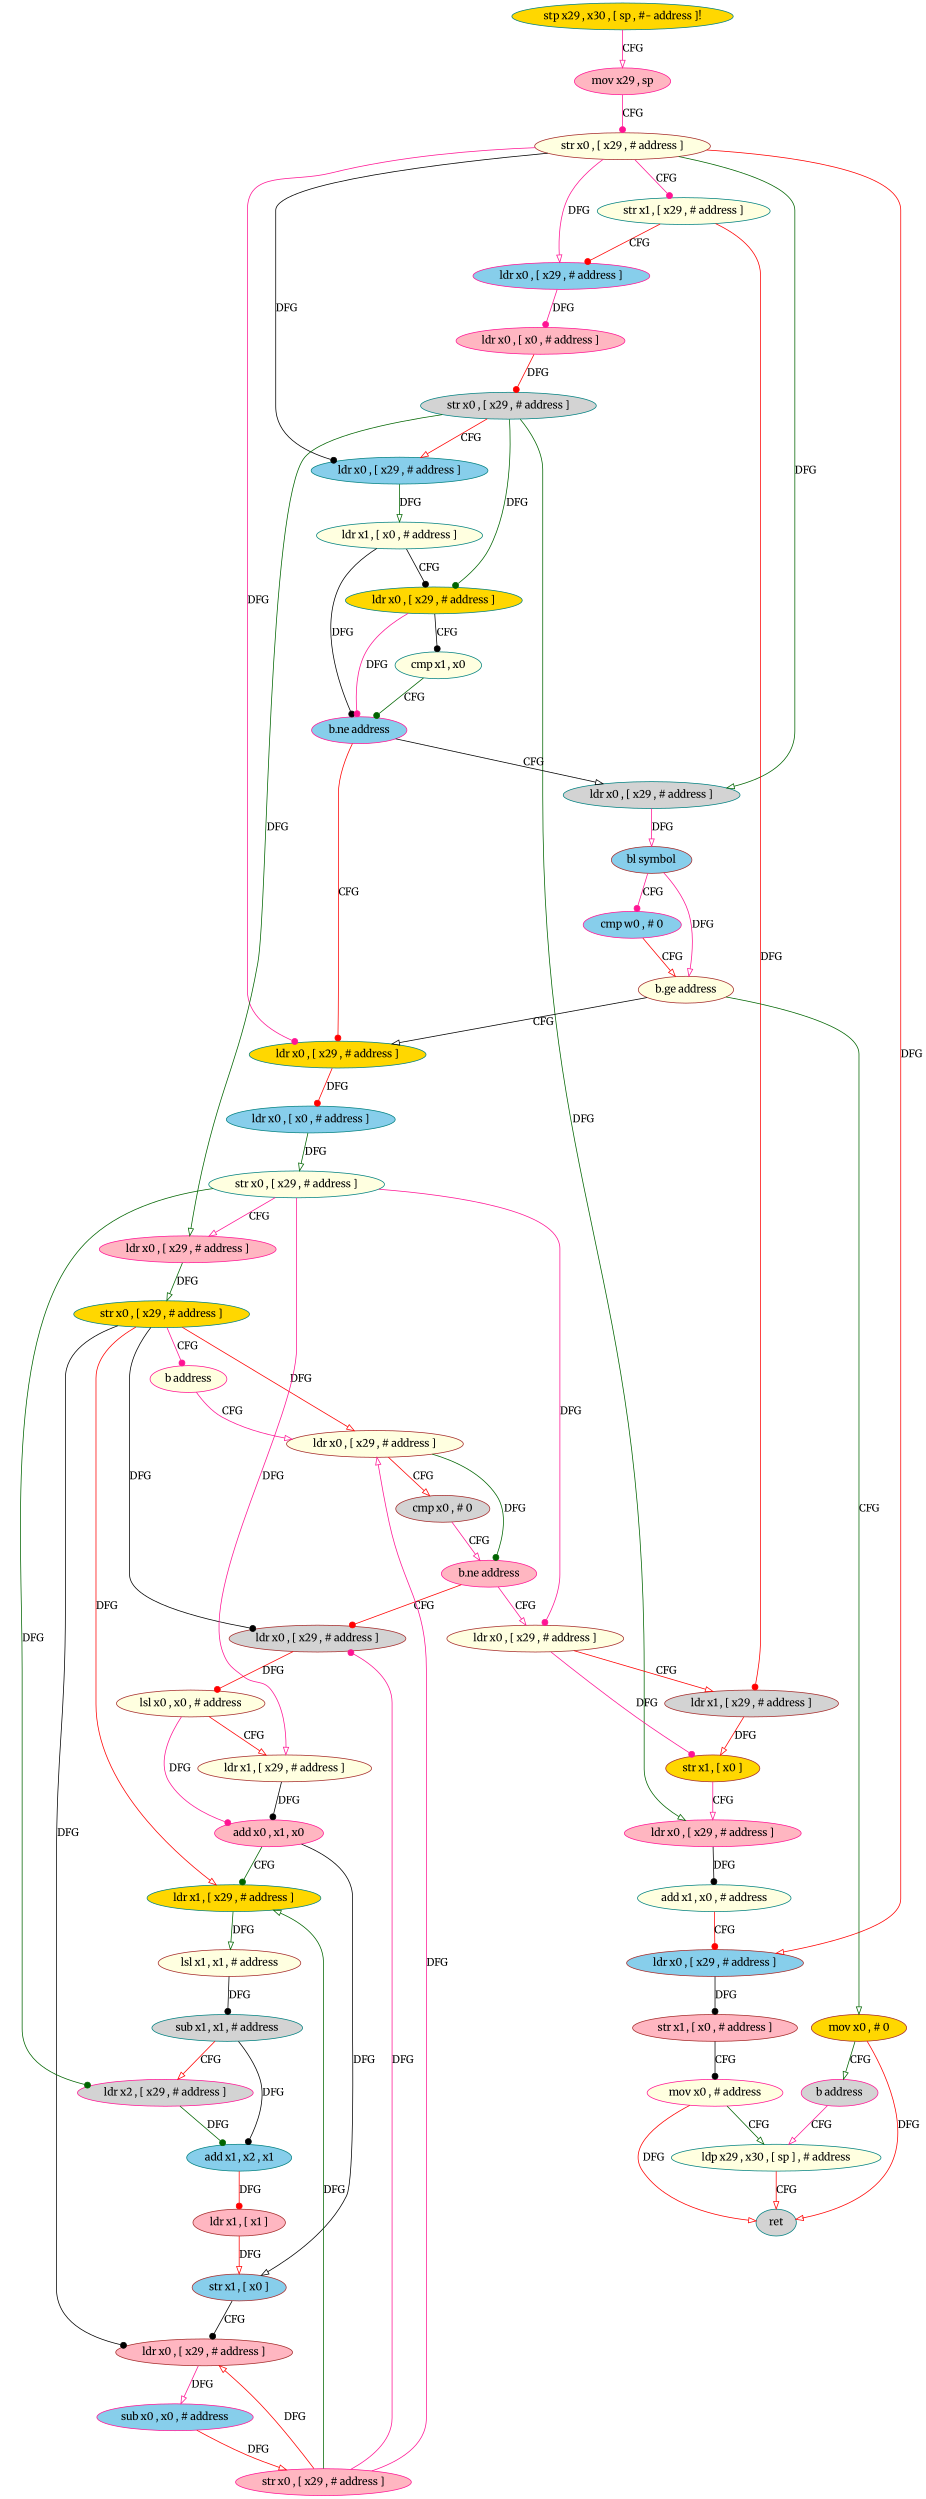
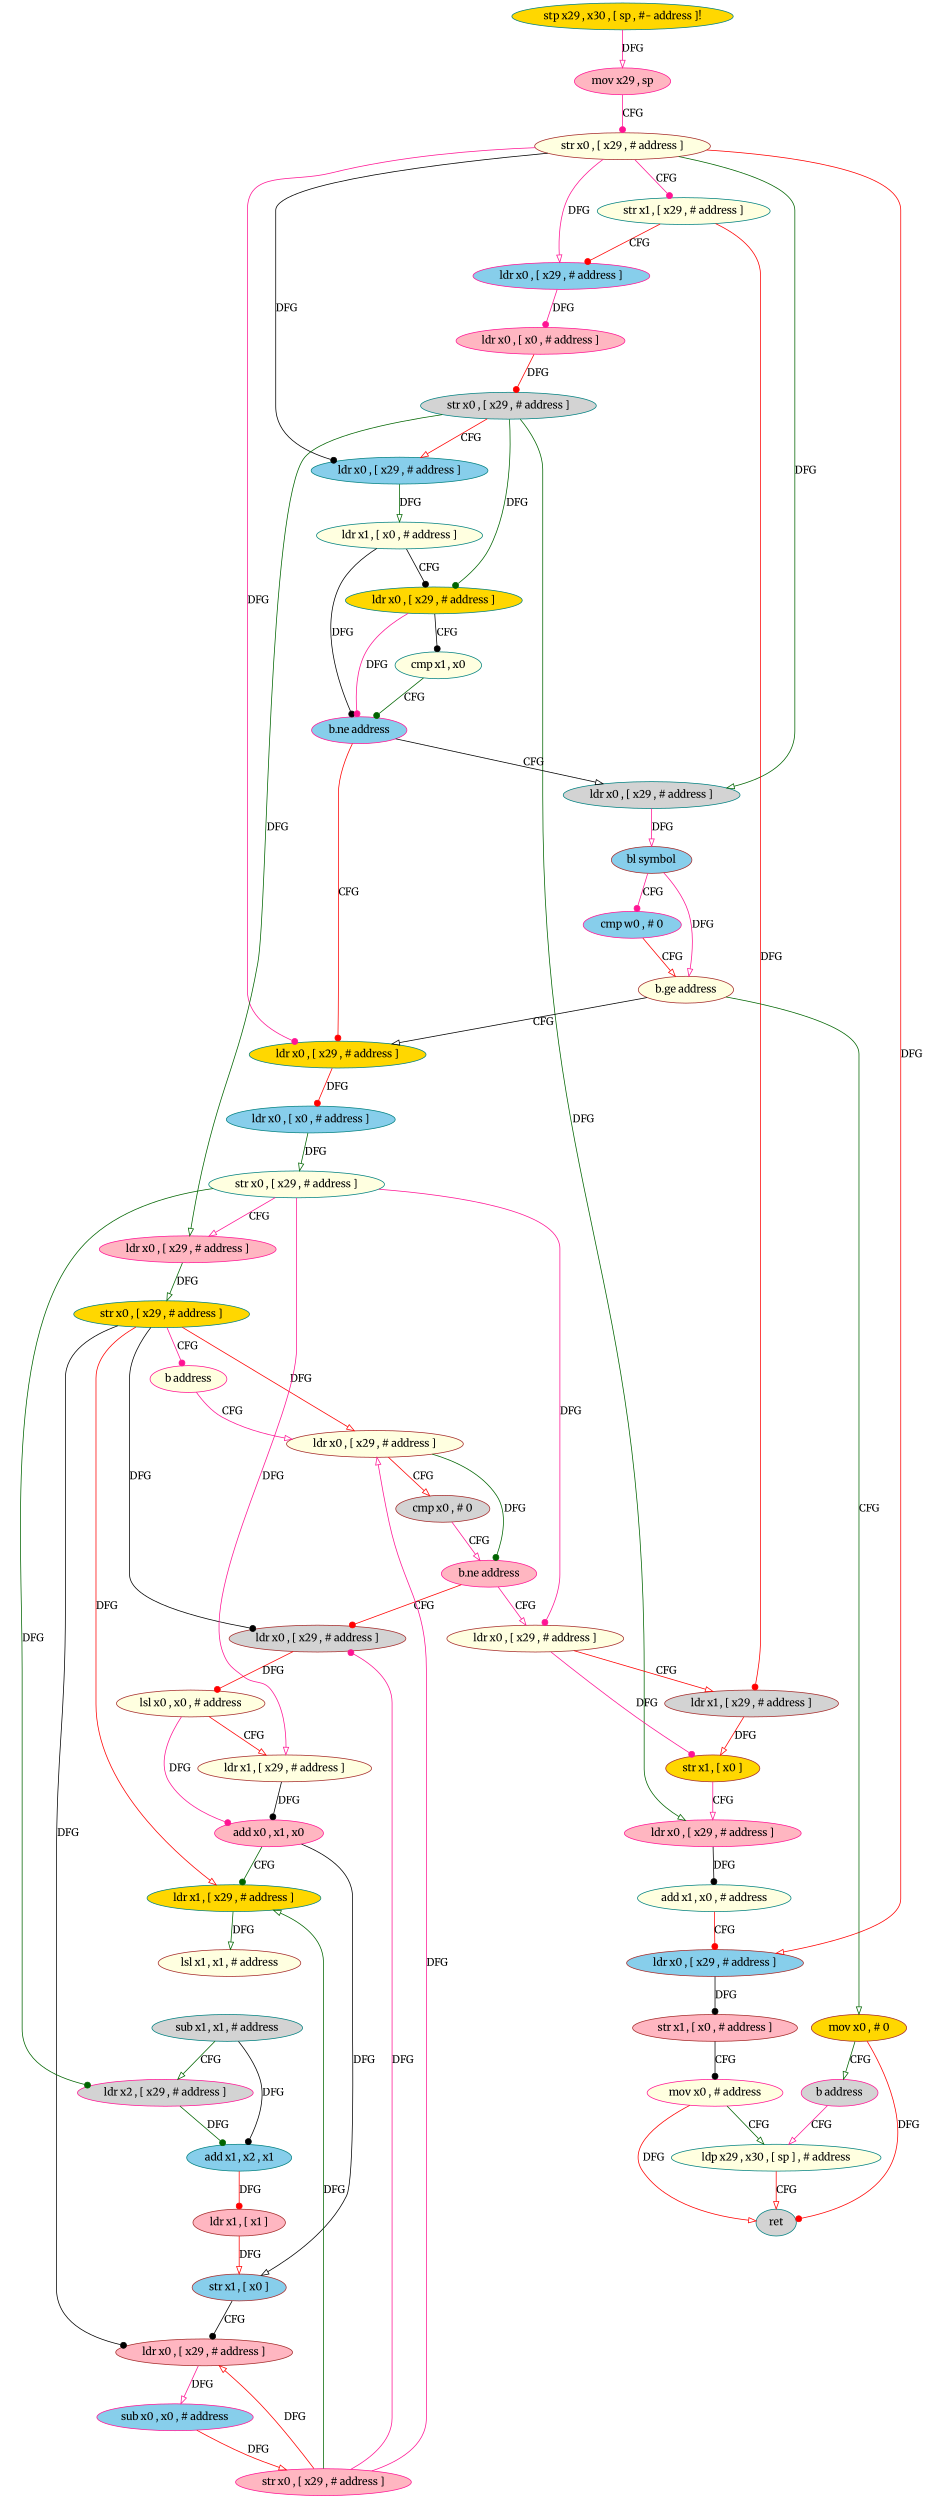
  digraph {
    fontname=Merriweather
    node [color=teal fillcolor=lightyellow fontname=Merriweather style=filled]
    edge [arrowhead=onormal color=red fontname=Merriweather]
    n1 [fillcolor=gold label="stp x29 , x30 , [ sp , #- address ]!"]
    n2 [color=deeppink fillcolor=lightpink label="mov x29 , sp"]
    n3 [color=brown label="str x0 , [ x29 , # address ]"]
    n4 [label="str x1 , [ x29 , # address ]"]
    n5 [color=deeppink fillcolor=skyblue label="ldr x0 , [ x29 , # address ]"]
    n6 [fillcolor=skyblue label="ldr x0 , [ x29 , # address ]"]
    n7 [fillcolor=gold label="ldr x0 , [ x29 , # address ]"]
    n8 [fillcolor=lightgrey label="ldr x0 , [ x29 , # address ]"]
    n9 [color=brown fillcolor=skyblue label="ldr x0 , [ x29 , # address ]"]
    n10 [color=brown fillcolor=lightgrey label="ldr x1 , [ x29 , # address ]"]
    n11 [color=deeppink fillcolor=lightpink label="ldr x0 , [ x0 , # address ]"]
    n12 [label="ldr x1 , [ x0 , # address ]"]
    n13 [fillcolor=skyblue label="ldr x0 , [ x0 , # address ]"]
    n14 [color=brown fillcolor=skyblue label="bl symbol"]
    n15 [color=brown fillcolor=lightpink label="str x1 , [ x0 , # address ]"]
    n16 [color=brown fillcolor=gold label="str x1 , [ x0 ]"]
    n17 [fillcolor=lightgrey label="str x0 , [ x29 , # address ]"]
    n18 [fillcolor=gold label="ldr x0 , [ x29 , # address ]"]
    n19 [color=deeppink fillcolor=lightpink label="ldr x0 , [ x29 , # address ]"]
    n20 [color=deeppink fillcolor=lightpink label="ldr x0 , [ x29 , # address ]"]
    n21 [color=deeppink fillcolor=skyblue label="b.ne address"]
    n22 [label="cmp x1 , x0"]
    n23 [fillcolor=gold label="str x0 , [ x29 , # address ]"]
    n24 [label="add x1 , x0 , # address"]
    n25 [label="str x0 , [ x29 , # address ]"]
    n26 [color=deeppink fillcolor=skyblue label="cmp w0 , # 0"]
    n27 [color=brown label="b.ge address"]
    n28 [color=brown label="ldr x0 , [ x29 , # address ]"]
    n29 [color=brown label="ldr x1 , [ x29 , # address ]"]
    n30 [color=deeppink fillcolor=lightgrey label="ldr x2 , [ x29 , # address ]"]
    n31 [color=deeppink fillcolor=lightpink label="add x0 , x1 , x0"]
    n32 [fillcolor=skyblue label="add x1 , x2 , x1"]
    n33 [color=deeppink label="b address"]
    n34 [color=brown label="ldr x0 , [ x29 , # address ]"]
    n35 [color=brown fillcolor=lightgrey label="ldr x0 , [ x29 , # address ]"]
    n36 [fillcolor=gold label="ldr x1 , [ x29 , # address ]"]
    n37 [color=brown fillcolor=lightpink label="ldr x0 , [ x29 , # address ]"]
    n38 [color=brown fillcolor=lightgrey label="cmp x0 , # 0"]
    n39 [color=deeppink fillcolor=lightpink label="b.ne address"]
    n40 [color=brown label="lsl x0 , x0 , # address"]
    n41 [color=brown label="lsl x1 , x1 , # address"]
    n42 [color=deeppink fillcolor=skyblue label="sub x0 , x0 , # address"]
    n43 [color=brown fillcolor=gold label="mov x0 , # 0"]
    n44 [color=deeppink fillcolor=lightgrey label="b address"]
    n45 [fillcolor=lightgrey label=ret]
    n46 [label="ldp x29 , x30 , [ sp ] , # address"]
    n47 [color=brown fillcolor=skyblue label="str x1 , [ x0 ]"]
    n48 [fillcolor=lightgrey label="sub x1 , x1 , # address"]
    n49 [color=brown fillcolor=lightpink label="ldr x1 , [ x1 ]"]
    n50 [color=deeppink fillcolor=lightpink label="str x0 , [ x29 , # address ]"]
    n51 [color=deeppink label="mov x0 , # address"]
-   n1 -> n2 [color=deeppink label=CFG]
+   n1 -> n2 [color=deeppink label=DFG]
    n2 -> n3 [arrowhead=dot color=deeppink label=CFG]
    n3 -> n4 [arrowhead=dot color=deeppink label=CFG]
    n3 -> n5 [color=deeppink label=DFG]
    n3 -> n6 [arrowhead=dot color=black label=DFG]
    n3 -> n7 [arrowhead=dot color=deeppink label=DFG]
    n3 -> n8 [color=darkgreen label=DFG]
    n3 -> n9 [label=DFG]
    n4 -> n5 [arrowhead=dot label=CFG]
    n4 -> n10 [arrowhead=dot label=DFG]
    n5 -> n11 [arrowhead=dot color=deeppink label=DFG]
    n6 -> n12 [color=darkgreen label=DFG]
    n7 -> n13 [arrowhead=dot label=DFG]
    n8 -> n14 [color=deeppink label=DFG]
    n9 -> n15 [arrowhead=dot color=black label=DFG]
    n10 -> n16 [label=DFG]
    n11 -> n17 [arrowhead=dot label=DFG]
    n12 -> n18 [arrowhead=dot color=black label=CFG]
    n12 -> n21 [arrowhead=dot color=black label=DFG]
    n13 -> n25 [color=darkgreen label=DFG]
    n14 -> n26 [arrowhead=dot color=deeppink label=CFG]
    n14 -> n27 [color=deeppink label=DFG]
    n15 -> n51 [arrowhead=dot color=black label=CFG]
    n16 -> n20 [color=deeppink label=CFG]
    n17 -> n6 [label=CFG]
    n17 -> n18 [arrowhead=dot color=darkgreen label=DFG]
    n17 -> n19 [color=darkgreen label=DFG]
    n17 -> n20 [color=darkgreen label=DFG]
    n18 -> n21 [arrowhead=dot color=deeppink label=DFG]
    n18 -> n22 [arrowhead=dot color=black label=CFG]
    n19 -> n23 [color=darkgreen label=DFG]
    n20 -> n24 [arrowhead=dot color=black label=DFG]
    n21 -> n7 [arrowhead=dot label=CFG]
    n21 -> n8 [color=black label=CFG]
    n22 -> n21 [arrowhead=dot color=darkgreen label=CFG]
    n23 -> n33 [arrowhead=dot color=deeppink label=CFG]
    n23 -> n34 [label=DFG]
    n23 -> n35 [arrowhead=dot color=black label=DFG]
    n23 -> n36 [label=DFG]
    n23 -> n37 [arrowhead=dot color=black label=DFG]
    n24 -> n9 [arrowhead=dot label=CFG]
    n25 -> n19 [color=deeppink label=CFG]
    n25 -> n28 [arrowhead=dot color=deeppink label=DFG]
    n25 -> n29 [color=deeppink label=DFG]
    n25 -> n30 [arrowhead=dot color=darkgreen label=DFG]
    n26 -> n27 [label=CFG]
    n27 -> n7 [color=black label=CFG]
    n27 -> n43 [color=darkgreen label=CFG]
    n28 -> n10 [label=CFG]
    n28 -> n16 [arrowhead=dot color=deeppink label=DFG]
    n29 -> n31 [arrowhead=dot color=black label=DFG]
    n30 -> n32 [arrowhead=dot color=darkgreen label=DFG]
    n31 -> n36 [arrowhead=dot color=darkgreen label=CFG]
    n31 -> n47 [color=black label=DFG]
    n32 -> n49 [arrowhead=dot label=DFG]
    n33 -> n34 [color=deeppink label=CFG]
    n34 -> n38 [label=CFG]
    n34 -> n39 [arrowhead=dot color=darkgreen label=DFG]
    n35 -> n40 [arrowhead=dot label=DFG]
    n36 -> n41 [color=darkgreen label=DFG]
    n37 -> n42 [color=deeppink label=DFG]
    n38 -> n39 [color=deeppink label=CFG]
    n39 -> n28 [color=deeppink label=CFG]
    n39 -> n35 [arrowhead=dot label=CFG]
    n40 -> n29 [label=CFG]
    n40 -> n31 [arrowhead=dot color=deeppink label=DFG]
-   n41 -> n48 [arrowhead=dot color=black label=DFG]
    n42 -> n50 [label=DFG]
    n43 -> n44 [color=darkgreen label=CFG]
-   n43 -> n45 [label=DFG]
+   n43 -> n45 [arrowhead=dot label=DFG]
    n44 -> n46 [color=deeppink label=CFG]
    n46 -> n45 [label=CFG]
    n47 -> n37 [arrowhead=dot color=black label=CFG]
-   n48 -> n30 [label=CFG]
+   n48 -> n30 [color=darkgreen label=CFG]
    n48 -> n32 [arrowhead=dot color=black label=DFG]
    n49 -> n47 [label=DFG]
    n50 -> n34 [color=deeppink label=DFG]
    n50 -> n35 [arrowhead=dot color=deeppink label=DFG]
    n50 -> n36 [color=darkgreen label=DFG]
    n50 -> n37 [label=DFG]
    n51 -> n45 [label=DFG]
    n51 -> n46 [color=darkgreen label=CFG]
  }
